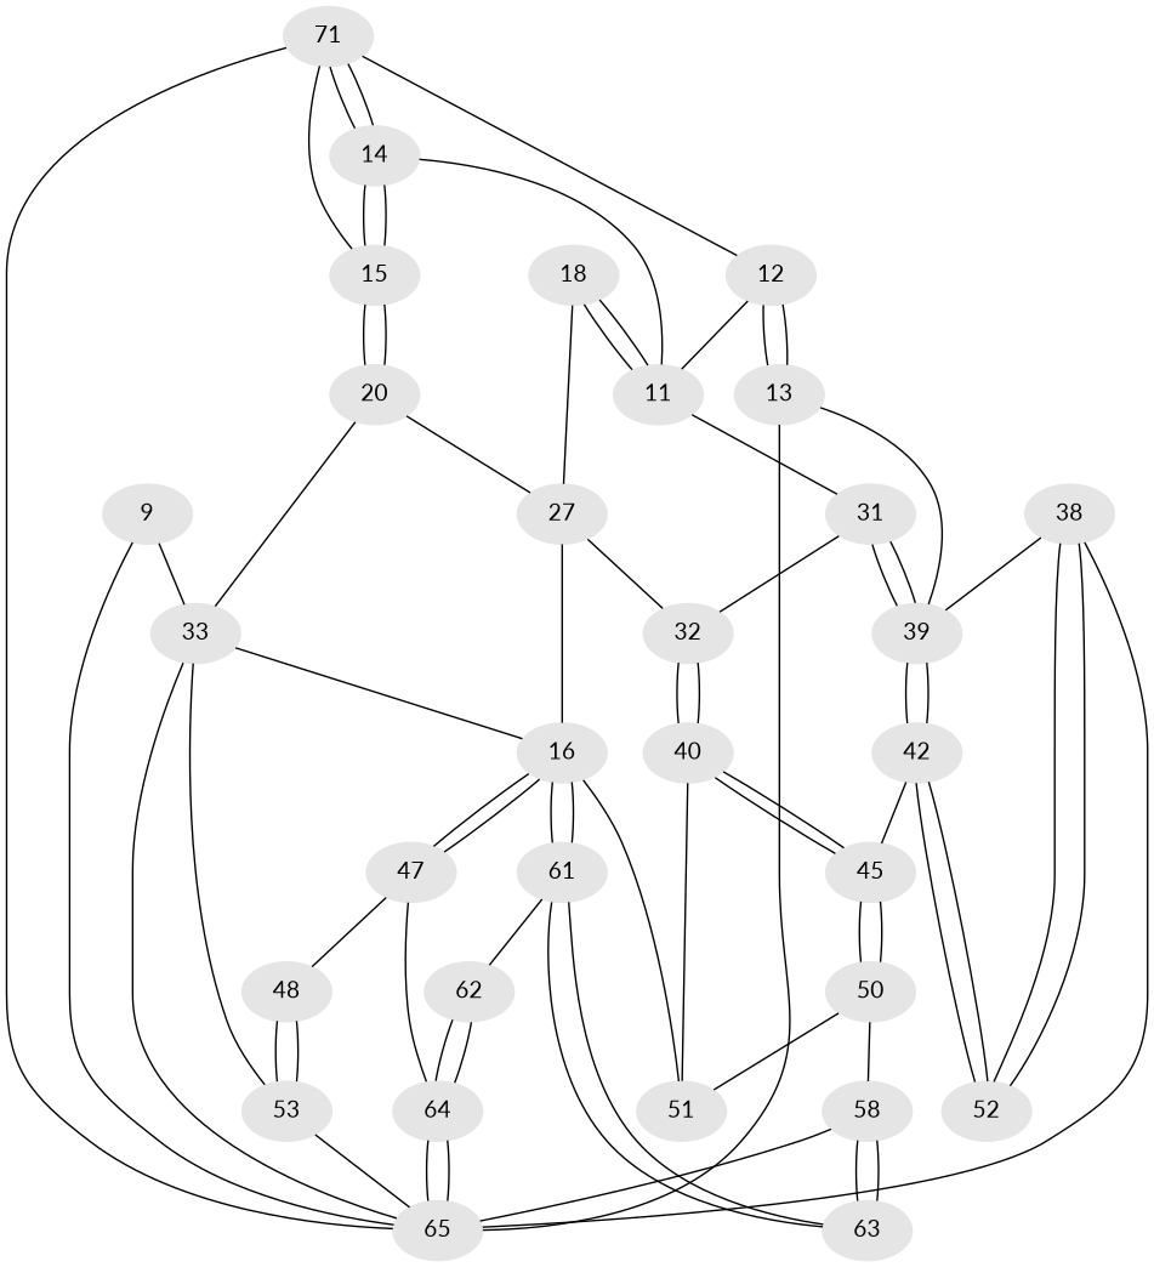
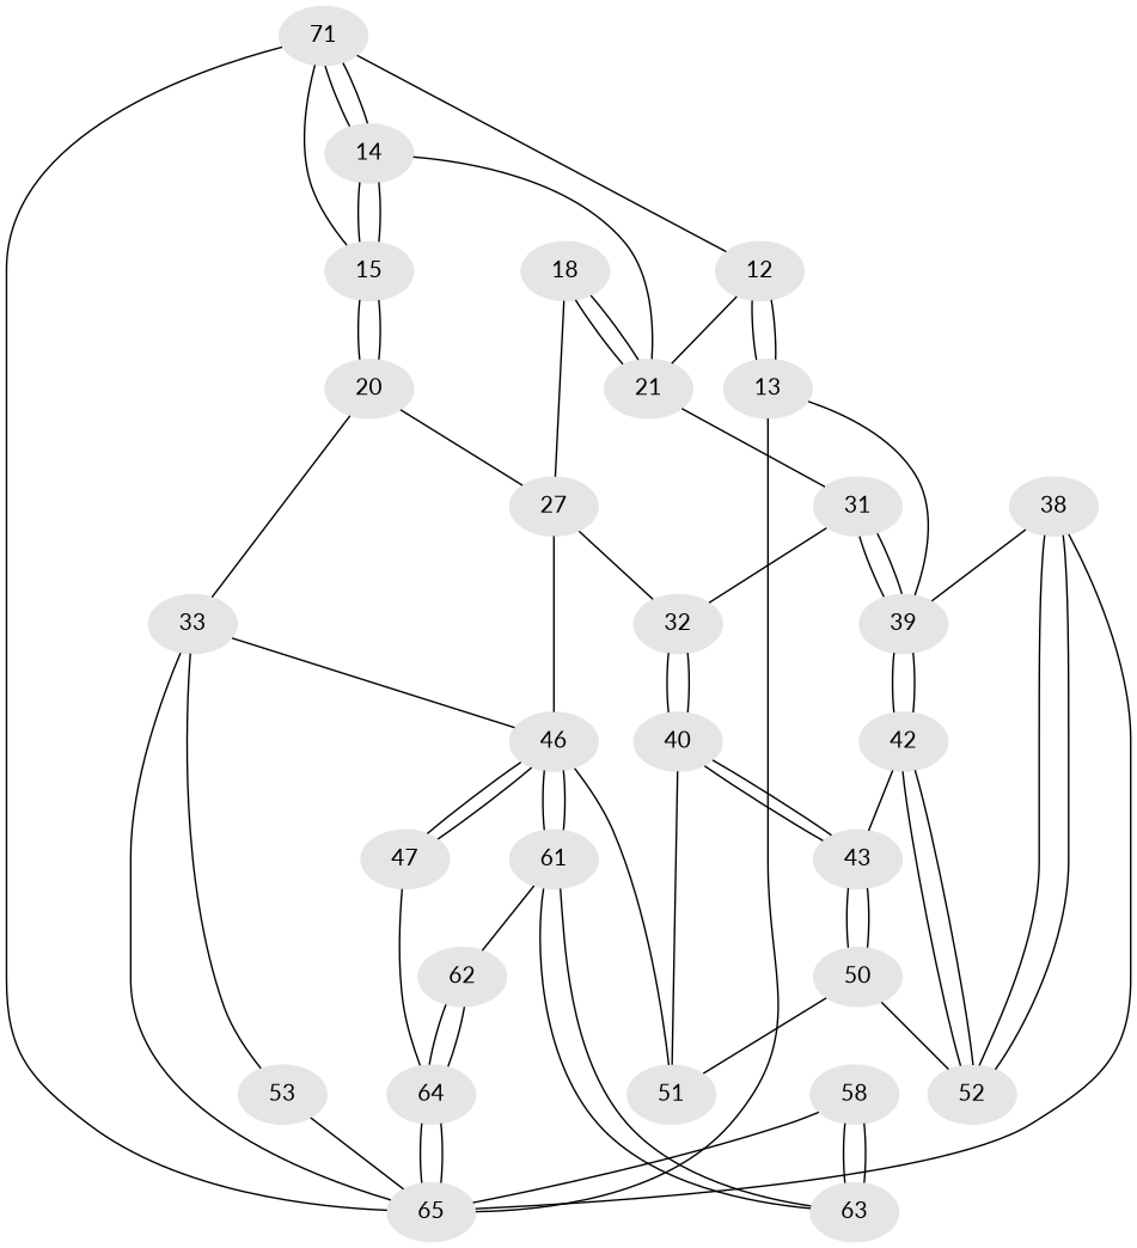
  graph {
    fontname=Lato
    node [color=gray90 fontname=Lato style=filled]
    edge [fontname=Lato]
-   9 [super="+4"]
    33 [super="+8+7+30"]
    65 [super="+37+3+55+34+54"]
-   46 [super="+45+44+29" label=16]
+   46 [super="+45+44+29"]
    53 [super="+36+35"]
    n6 [label=71 super="+5+10"]
    12
    14
    15 [super="+6"]
    13
-   21 [super="+16+17" label=11]
+   21 [super="+16+17"]
    20
    39 [super="+24"]
    31 [super="+25"]
    42
    27 [super="+19"]
    18
    32
    40
    51 [super="+49"]
    47
    61
-   43 [label=45]
+   43
    38
    52
    50
    58 [super="+56+57"]
-   48
    64 [super="+60+59"]
    63
    62
-   9 -- 33
-   9 -- 65
    33 -- 65
    33 -- 46
    33 -- 53 [weight=2]
    46 -- 51 [weight=3]
    46 -- 47
    46 -- 47
    46 -- 61
    46 -- 61
    53 -- 65
    n6 -- 65 [weight=2]
    n6 -- 12
    n6 -- 14
    n6 -- 14
    n6 -- 15
    12 -- 13
    12 -- 13
    12 -- 21
    14 -- 15
    14 -- 15
    14 -- 21
    15 -- 20
    15 -- 20
    13 -- 65
    13 -- 39
    21 -- 31
    20 -- 33
    20 -- 27
    39 -- 42
    39 -- 42
    31 -- 39 [weight=2]
    31 -- 39
    31 -- 32
    42 -- 43
    42 -- 52
    42 -- 52
    27 -- 46
    27 -- 32
    18 -- 21 [weight=2]
    18 -- 21
    18 -- 27
    32 -- 40
    32 -- 40
    40 -- 51
    40 -- 43
    40 -- 43
-   47 -- 48
    47 -- 64
    61 -- 63
    61 -- 63
    61 -- 62
    43 -- 50
    43 -- 50
    38 -- 65
    38 -- 39
    38 -- 52
    38 -- 52
    50 -- 51
-   50 -- 58
+   50 -- 52
    58 -- 65
    58 -- 63 [weight=2]
    58 -- 63
-   48 -- 53 [weight=2]
-   48 -- 53
    64 -- 65 [weight=2]
    64 -- 65
    62 -- 64 [weight=2]
    62 -- 64
  }
